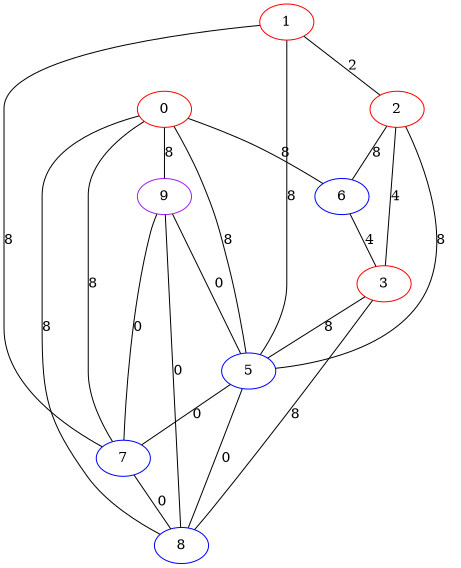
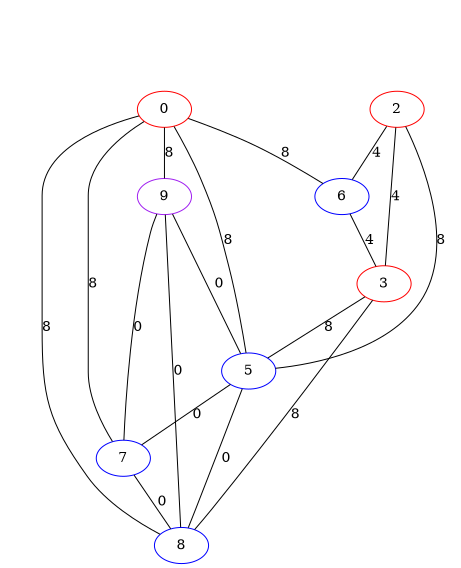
  graph {
    node [color=red weight=1]
    n1 [color=purple label=9 weight=4]
    0
    5 [color=blue weight=3]
    6 [color=blue weight=3]
    7 [color=blue weight=3]
    8 [color=blue weight=3]
    3
-   1
    2
    n1 -- 5 [label=0]
    n1 -- 7 [label=0]
    n1 -- 8 [label=0]
    0 -- n1 [label=8]
    0 -- 5 [label=8]
    0 -- 6 [label=8]
    0 -- 7 [label=8]
    0 -- 8 [label=8]
    5 -- 7 [label=0]
    5 -- 8 [label=0]
    6 -- 3 [label=4]
    7 -- 8 [label=0]
    3 -- 5 [label=8]
    3 -- 8 [label=8]
-   1 -- 5 [label=8]
-   1 -- 7 [label=8]
-   1 -- 2 [label=2]
    2 -- 5 [label=8]
-   2 -- 6 [label=8]
+   2 -- 6 [label=4]
    2 -- 3 [label=4]
  }
